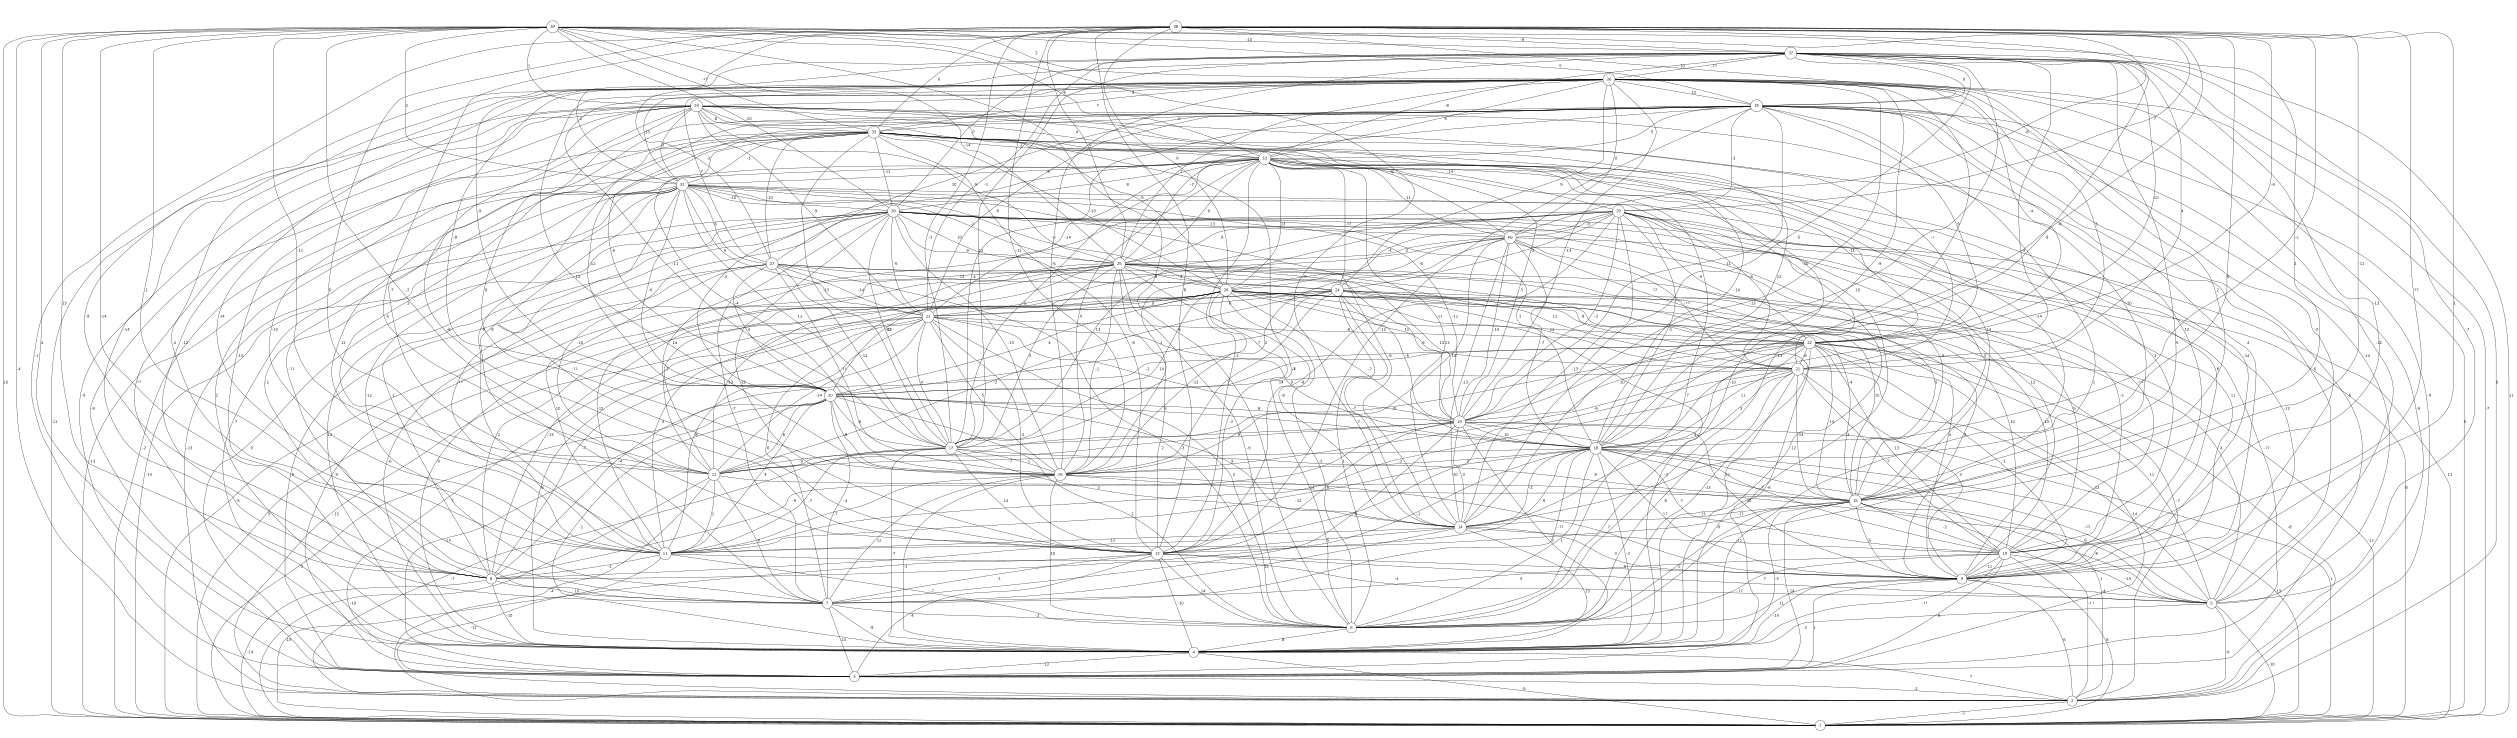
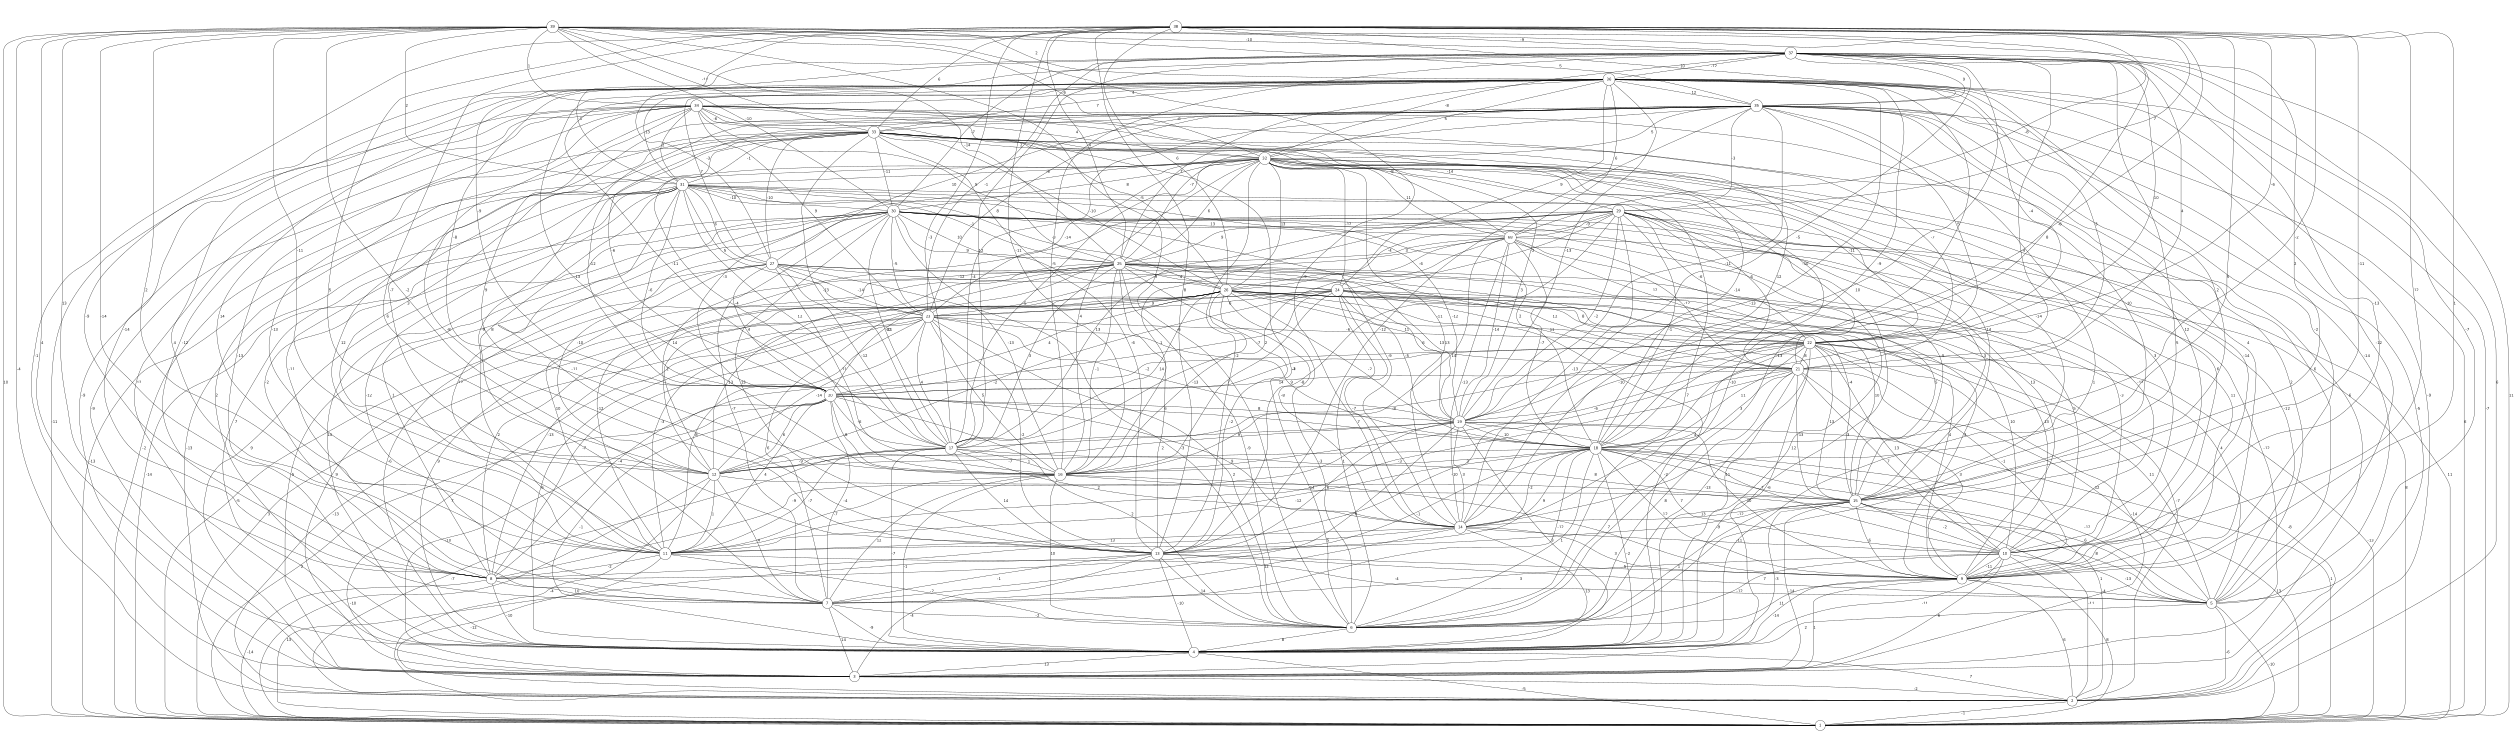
  graph {
    fontname=Nunito
    node [fontname=Nunito shape=circle]
    edge [fontname=Nunito]
    39
    1
    2
    4
    6
    7
    8
    11
    12
    13
    14
    15
    18
    25
    30
    31
    32
    33
    34
    35
    36
    37
    3
    5
    9
    10
    16
    17
    19
    20
    21
    24
    26
    n34 [label=68]
    23
    27
    22
    29
    38
    39 -- 1 [label=10]
    39 -- 2 [label=-4]
    39 -- 4 [label=4]
    39 -- 6 [label=-6]
    39 -- 7 [label=-14]
    39 -- 8 [label=13]
    39 -- 11 [label=2]
    39 -- 12 [label=-11]
    39 -- 13 [label=-2]
    39 -- 14 [label=-9]
    39 -- 15 [label=2]
    39 -- 18 [label=8]
    39 -- 25 [label=-14]
    39 -- 30 [label=-10]
    39 -- 31 [label=2]
    39 -- 32 [label=6]
    39 -- 33 [label=-11]
    39 -- 34 [label=1]
    39 -- 35 [label=5]
    39 -- 36 [label=2]
    39 -- 37 [label=-10]
    2 -- 1 [label=-1]
    4 -- 1 [label=-5]
    4 -- 2 [label=7]
    4 -- 3 [label=13]
    6 -- 4 [label=8]
    7 -- 4 [label=-9]
    7 -- 6 [label=-2]
    7 -- 3 [label=14]
    8 -- 1 [label=-14]
    8 -- 4 [label=-10]
    8 -- 7 [label=10]
    11 -- 2 [label=-12]
    11 -- 6 [label=-2]
    11 -- 8 [label=-2]
    11 -- 5 [label=-4]
    12 -- 1 [label=-10]
    12 -- 2 [label=-4]
    12 -- 7 [label=4]
    12 -- 11 [label=1]
    12 -- 5 [label=6]
    13 -- 1 [label=13]
    13 -- 4 [label=-10]
    13 -- 6 [label=14]
    13 -- 7 [label=-1]
    13 -- 3 [label=-4]
    13 -- 5 [label=7]
    13 -- 9 [label=5]
    14 -- 4 [label=13]
    14 -- 7 [label=12]
    14 -- 11 [label=13]
    14 -- 13 [label=5]
    14 -- 9 [label=3]
    14 -- 10 [label=-11]
    15 -- 2 [label=-11]
    15 -- 4 [label=-3]
    15 -- 6 [label=1]
    15 -- 11 [label=-9]
    15 -- 14 [label=-12]
    15 -- 3 [label=-14]
    15 -- 5 [label=8]
    15 -- 9 [label=6]
    15 -- 10 [label=-2]
    18 -- 1 [label=13]
    18 -- 2 [label=1]
    18 -- 4 [label=-2]
    18 -- 6 [label=1]
    18 -- 7 [label=-12]
    18 -- 8 [label=-1]
    18 -- 11 [label=-12]
    18 -- 12 [label=-7]
    18 -- 13 [label=9]
    18 -- 14 [label=-2]
    18 -- 15 [label=11]
    18 -- 5 [label=-12]
    18 -- 9 [label=12]
    18 -- 10 [label=7]
    18 -- 16 [label=3]
    25 -- 1 [label=-5]
    25 -- 4 [label=9]
    25 -- 6 [label=-9]
    25 -- 11 [label=-12]
    25 -- 12 [label=2]
    25 -- 13 [label=6]
    25 -- 14 [label=-8]
    25 -- 15 [label=5]
    25 -- 3 [label=9]
    25 -- 9 [label=13]
    25 -- 10 [label=5]
    25 -- 16 [label=-1]
    25 -- 17 [label=3]
    25 -- 19 [label=13]
    25 -- 20 [label=10]
    25 -- 21 [label=12]
    25 -- 24 [label=-4]
    30 -- 1 [label=-14]
    30 -- 4 [label=14]
    30 -- 7 [label=-7]
    30 -- 8 [label=1]
    30 -- 11 [label=12]
    30 -- 12 [label=-10]
    30 -- 13 [label=13]
    30 -- 15 [label=-5]
    30 -- 25 [label=10]
    30 -- 3 [label=9]
    30 -- 5 [label=-12]
    30 -- 9 [label=-3]
    30 -- 10 [label=-12]
    30 -- 16 [label=-13]
    30 -- 17 [label=-11]
    30 -- 19 [label=-12]
    30 -- 26 [label=9]
    30 -- n34 [label=13]
    30 -- 23 [label=-5]
    31 -- 1 [label=-13]
    31 -- 2 [label=-13]
    31 -- 4 [label=7]
    31 -- 7 [label=-12]
    31 -- 8 [label=-2]
    31 -- 12 [label=8]
    31 -- 13 [label=-11]
    31 -- 14 [label=-9]
    31 -- 18 [label=2]
    31 -- 25 [label=-1]
    31 -- 30 [label=-10]
    31 -- 9 [label=13]
    31 -- 17 [label=12]
    31 -- 20 [label=-6]
    31 -- 21 [label=6]
    31 -- 26 [label=-3]
    31 -- 23 [label=5]
    31 -- 27 [label=6]
    32 -- 1 [label=-2]
    32 -- 6 [label=7]
    32 -- 8 [label=-11]
    32 -- 13 [label=-2]
    32 -- 14 [label=13]
    32 -- 15 [label=14]
    32 -- 25 [label=6]
    32 -- 30 [label=8]
    32 -- 31 [label=-6]
+   32 -- 5 [label=2]
    32 -- 9 [label=6]
    32 -- 10 [label=3]
    32 -- 16 [label=4]
    32 -- 17 [label=5]
    32 -- 19 [label=3]
    32 -- 20 [label=-3]
    32 -- 21 [label=-10]
    32 -- 24 [label=-12]
    32 -- 26 [label=13]
    32 -- n34 [label=11]
    32 -- 23 [label=-14]
    32 -- 22 [label=-11]
    33 -- 4 [label=2]
    33 -- 6 [label=-10]
    33 -- 11 [label=12]
    33 -- 12 [label=3]
    33 -- 13 [label=-6]
    33 -- 15 [label=-14]
    33 -- 18 [label=-14]
    33 -- 30 [label=-11]
    33 -- 31 [label=-1]
    33 -- 32 [label=2]
    33 -- 3 [label=-9]
    33 -- 5 [label=6]
    33 -- 9 [label=-14]
    33 -- 16 [label=-4]
    33 -- 17 [label=-13]
    33 -- 20 [label=-12]
    33 -- 26 [label=-10]
    33 -- 27 [label=-10]
    33 -- 29 [label=-14]
    34 -- 1 [label=-11]
    34 -- 4 [label=12]
    34 -- 6 [label=-4]
    34 -- 7 [label=-13]
    34 -- 8 [label=-12]
    34 -- 11 [label=-13]
    34 -- 13 [label=-8]
    34 -- 15 [label=-10]
    34 -- 18 [label=12]
    34 -- 25 [label=5]
    34 -- 31 [label=2]
    34 -- 32 [label=4]
    34 -- 33 [label=-6]
    34 -- 3 [label=-9]
    34 -- 16 [label=9]
    34 -- 21 [label=-7]
    34 -- 26 [label=-5]
    34 -- n34 [label=-8]
    34 -- 23 [label=9]
    35 -- 1 [label=6]
    35 -- 2 [label=-5]
    35 -- 4 [label=1]
    35 -- 11 [label=-9]
    35 -- 12 [label=-7]
    35 -- 13 [label=-12]
    35 -- 25 [label=-7]
    35 -- 32 [label=5]
    35 -- 33 [label=-6]
    35 -- 3 [label=6]
    35 -- 5 [label=-14]
    35 -- 9 [label=4]
    35 -- 10 [label=12]
    35 -- 17 [label=-4]
    35 -- 19 [label=-11]
    35 -- 20 [label=-6]
    35 -- 23 [label=8]
    35 -- 27 [label=10]
    35 -- 22 [label=5]
    35 -- 29 [label=-3]
    36 -- 1 [label=-7]
    36 -- 2 [label=-9]
    36 -- 6 [label=-13]
    36 -- 7 [label=4]
    36 -- 8 [label=-14]
    36 -- 11 [label=14]
    36 -- 14 [label=-13]
    36 -- 15 [label=2]
    36 -- 18 [label=-9]
    36 -- 25 [label=7]
    36 -- 31 [label=13]
    36 -- 32 [label=5]
    36 -- 33 [label=7]
    36 -- 34 [label=4]
    36 -- 35 [label=12]
    36 -- 5 [label=-12]
    36 -- 9 [label=-2]
    36 -- 16 [label=13]
    36 -- 17 [label=-11]
    36 -- 19 [label=-13]
    36 -- 20 [label=-8]
    36 -- 21 [label=3]
    36 -- 24 [label=9]
    36 -- n34 [label=6]
    36 -- 27 [label=7]
    36 -- 22 [label=-4]
    37 -- 1 [label=11]
    37 -- 2 [label=6]
    37 -- 6 [label=5]
    37 -- 8 [label=-9]
    37 -- 14 [label=10]
    37 -- 18 [label=-4]
    37 -- 30 [label=-7]
    37 -- 31 [label=-1]
    37 -- 32 [label=-8]
    37 -- 35 [label=9]
    37 -- 36 [label=-12]
    37 -- 5 [label=-7]
    37 -- 10 [label=-13]
    37 -- 16 [label=-5]
    37 -- 17 [label=12]
    37 -- 19 [label=-5]
    37 -- 21 [label=4]
    37 -- 23 [label=-1]
    37 -- 27 [label=-3]
    37 -- 22 [label=10]
    3 -- 2 [label=-2]
    5 -- 1 [label=-10]
    5 -- 2 [label=-6]
    5 -- 4 [label=2]
    9 -- 2 [label=6]
    9 -- 4 [label=-14]
    9 -- 6 [label=11]
    9 -- 3 [label=1]
    9 -- 5 [label=-4]
    10 -- 1 [label=8]
    10 -- 4 [label=-11]
    10 -- 6 [label=-12]
    10 -- 7 [label=3]
    10 -- 3 [label=6]
    10 -- 5 [label=-13]
    10 -- 9 [label=-11]
    16 -- 4 [label=-1]
    16 -- 6 [label=10]
    16 -- 7 [label=12]
    16 -- 11 [label=-7]
    16 -- 15 [label=-14]
    16 -- 9 [label=7]
    17 -- 2 [label=-7]
    17 -- 4 [label=-7]
    17 -- 11 [label=-7]
    17 -- 12 [label=-9]
    17 -- 13 [label=14]
    17 -- 14 [label=2]
    17 -- 15 [label=8]
    17 -- 16 [label=1]
    19 -- 1 [label=1]
    19 -- 4 [label=3]
    19 -- 7 [label=6]
    19 -- 8 [label=-9]
    19 -- 12 [label=2]
    19 -- 13 [label=6]
    19 -- 14 [label=3]
    19 -- 18 [label=10]
    19 -- 9 [label=10]
    19 -- 10 [label=7]
    19 -- 17 [label=9]
    20 -- 1 [label=2]
    20 -- 4 [label=-1]
    20 -- 6 [label=2]
    20 -- 7 [label=-4]
    20 -- 11 [label=4]
    20 -- 12 [label=6]
    20 -- 14 [label=9]
    20 -- 18 [label=7]
    20 -- 3 [label=-10]
    20 -- 16 [label=8]
    20 -- 17 [label=-6]
    20 -- 19 [label=8]
    21 -- 4 [label=13]
    21 -- 6 [label=8]
    21 -- 8 [label=-10]
    21 -- 11 [label=-3]
    21 -- 15 [label=-13]
    21 -- 18 [label=3]
    21 -- 5 [label=12]
    21 -- 9 [label=3]
    21 -- 10 [label=7]
    21 -- 20 [label=14]
    24 -- 6 [label=1]
    24 -- 8 [label=2]
    24 -- 11 [label=-3]
    24 -- 12 [label=-2]
    24 -- 14 [label=-7]
    24 -- 15 [label=10]
    24 -- 5 [label=4]
    24 -- 9 [label=3]
    24 -- 16 [label=7]
    24 -- 19 [label=-5]
    24 -- 20 [label=-7]
    24 -- 21 [label=11]
    24 -- 23 [label=6]
    24 -- 22 [label=8]
    26 -- 1 [label=3]
    26 -- 2 [label=-7]
    26 -- 4 [label=-2]
    26 -- 6 [label=-3]
    26 -- 7 [label=6]
    26 -- 8 [label=-13]
    26 -- 12 [label=13]
    26 -- 13 [label=-2]
    26 -- 18 [label=-2]
    26 -- 3 [label=-6]
    26 -- 9 [label=4]
    26 -- 10 [label=10]
    26 -- 16 [label=-13]
    26 -- 17 [label=14]
    26 -- 20 [label=4]
    26 -- 21 [label=11]
    26 -- 23 [label=9]
    26 -- 22 [label=-11]
    n34 -- 1 [label=8]
    n34 -- 4 [label=12]
    n34 -- 14 [label=-13]
    n34 -- 18 [label=-7]
    n34 -- 25 [label=3]
    n34 -- 16 [label=14]
    n34 -- 17 [label=2]
    n34 -- 19 [label=-14]
    n34 -- 21 [label=-12]
    n34 -- 26 [label=-6]
    n34 -- 23 [label=-9]
    n34 -- 22 [label=12]
    23 -- 2 [label=-13]
    23 -- 4 [label=6]
    23 -- 6 [label=2]
    23 -- 8 [label=-7]
    23 -- 11 [label=8]
    23 -- 12 [label=-14]
    23 -- 13 [label=-2]
    23 -- 18 [label=9]
    23 -- 3 [label=7]
    23 -- 16 [label=5]
    23 -- 17 [label=4]
    23 -- 19 [label=-2]
    23 -- 22 [label=-6]
    27 -- 4 [label=-6]
    27 -- 6 [label=-3]
    27 -- 11 [label=10]
    27 -- 15 [label=-4]
    27 -- 3 [label=5]
    27 -- 16 [label=11]
    27 -- 17 [label=-12]
    27 -- 19 [label=6]
    27 -- 20 [label=4]
    27 -- 24 [label=-12]
    27 -- 23 [label=-14]
    22 -- 1 [label=-13]
    22 -- 2 [label=-8]
    22 -- 6 [label=-13]
    22 -- 8 [label=-4]
    22 -- 12 [label=-8]
    22 -- 14 [label=4]
    22 -- 15 [label=13]
    22 -- 18 [label=11]
    22 -- 3 [label=-14]
    22 -- 5 [label=11]
    22 -- 9 [label=-1]
    22 -- 10 [label=13]
    22 -- 16 [label=-6]
    22 -- 19 [label=-10]
    22 -- 20 [label=-2]
    22 -- 21 [label=8]
    29 -- 1 [label=11]
    29 -- 4 [label=-3]
    29 -- 12 [label=14]
    29 -- 13 [label=-8]
    29 -- 14 [label=-13]
    29 -- 15 [label=3]
    29 -- 18 [label=-1]
    29 -- 25 [label=9]
    29 -- 3 [label=-12]
    29 -- 9 [label=11]
    29 -- 16 [label=1]
    29 -- 17 [label=13]
    29 -- 19 [label=-2]
    29 -- 24 [label=-2]
    29 -- 26 [label=-4]
    29 -- n34 [label=-9]
    29 -- 22 [label=-6]
    38 -- 7 [label=6]
    38 -- 11 [label=5]
    38 -- 13 [label=8]
    38 -- 14 [label=5]
    38 -- 15 [label=-11]
    38 -- 18 [label=-2]
    38 -- 25 [label=4]
    38 -- 33 [label=6]
    38 -- 35 [label=10]
    38 -- 37 [label=-9]
    38 -- 3 [label=-1]
    38 -- 9 [label=1]
    38 -- 10 [label=12]
    38 -- 16 [label=-11]
    38 -- 17 [label=-3]
    38 -- 19 [label=-8]
    38 -- 20 [label=-9]
    38 -- 26 [label=6]
    38 -- n34 [label=-8]
    38 -- 22 [label=-6]
    38 -- 29 [label=7]
  }
